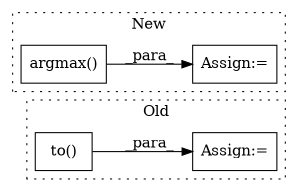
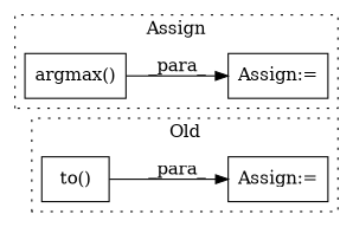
  digraph {
    rankdir=LR
    node [a=75 l=3 shape=box]
    n1 [l="10,1" label="to()" s="1070,1086"]
    n2 [a=68 label="Assign:=" s=1866]
    n3 [l=91 label="argmax()" s=1928]
    n4 [a=68 label="Assign:=" s=2064]
    subgraph cluster_1 {
      label=Old
      style=dotted
      n1
      n2
    }
    subgraph cluster_2 {
-     label=New
+     label=Assign
      style=dotted
      n3
      n4
    }
    n1 -> n2 [label=_para_]
    n3 -> n4 [label=_para_]
  }
